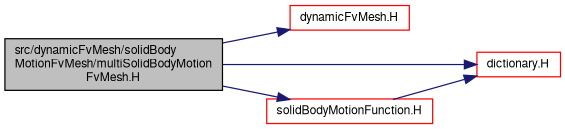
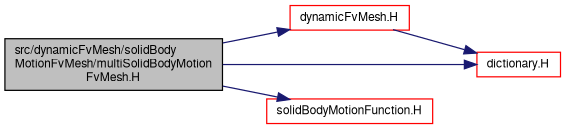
  digraph {
    rankdir=LR
    node [color=red fontname=FreeSans fontsize=10 shape=record]
    edge [color=midnightblue fontname=FreeSans fontsize=10 labelfontname=FreeSans labelfontsize=10 style=solid]
    n1 [color=black fillcolor=grey75 fontcolor=black height=0.2 label="src/dynamicFvMesh/solidBody\lMotionFvMesh/multiSolidBodyMotion\lFvMesh.H" style=filled width=0.4]
    n2 [height=0.2 label="dynamicFvMesh.H" width=0.4]
    n3 [height=0.2 label="dictionary.H" width=0.4]
    n4 [height=0.2 label="solidBodyMotionFunction.H" width=0.4]
    n1 -> n2
    n1 -> n3
    n1 -> n4
-   n4 -> n3
+   n2 -> n3
  }
